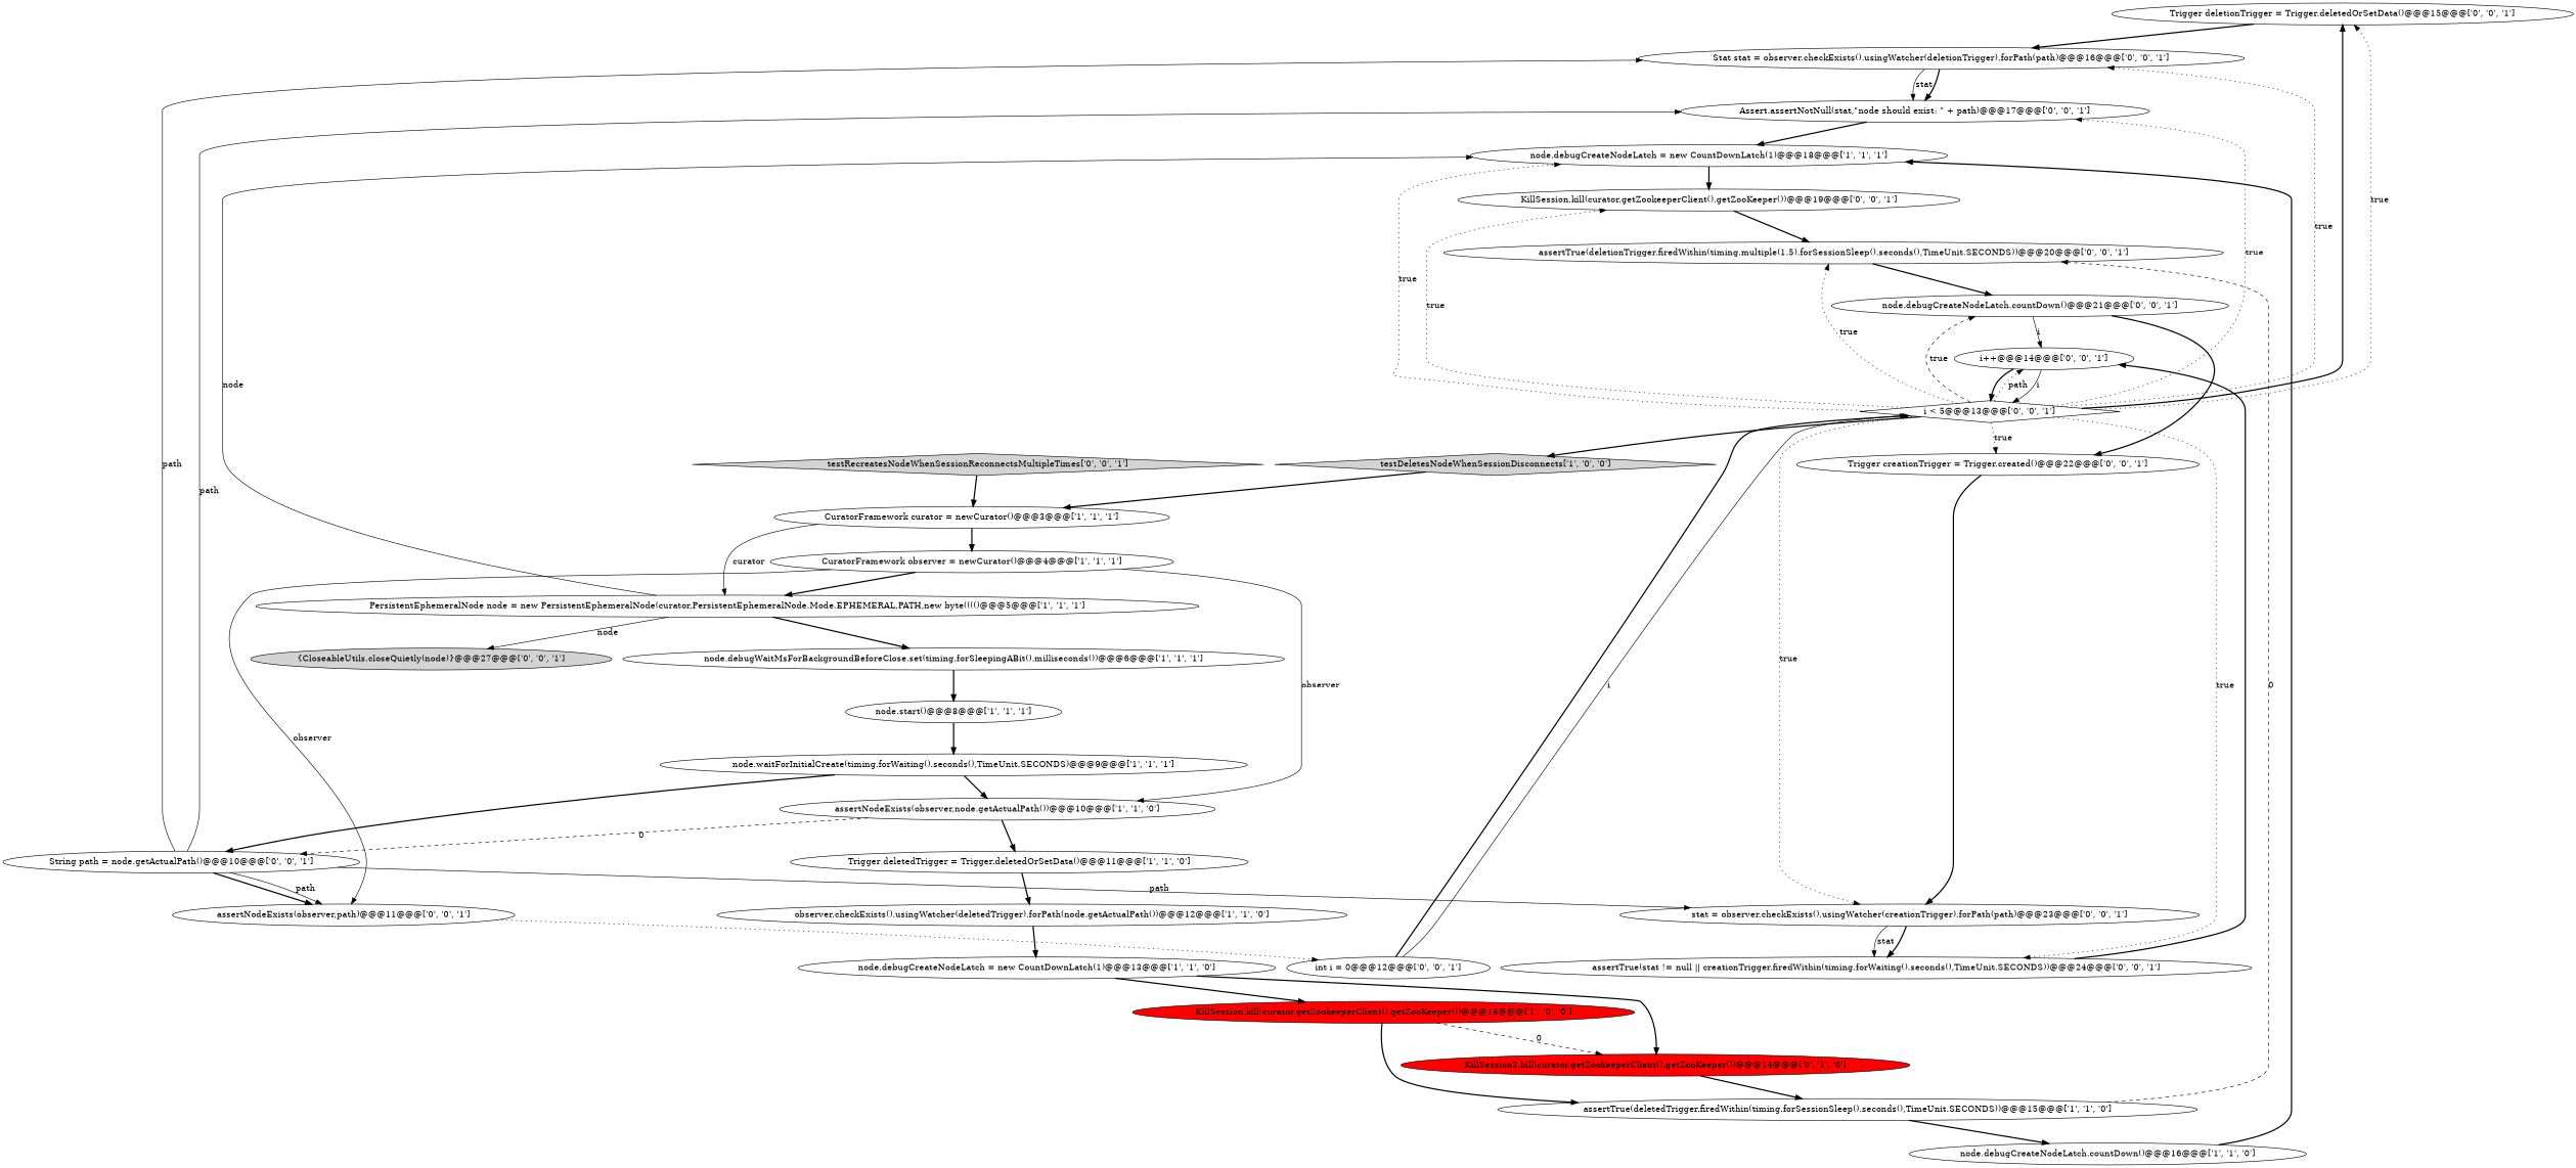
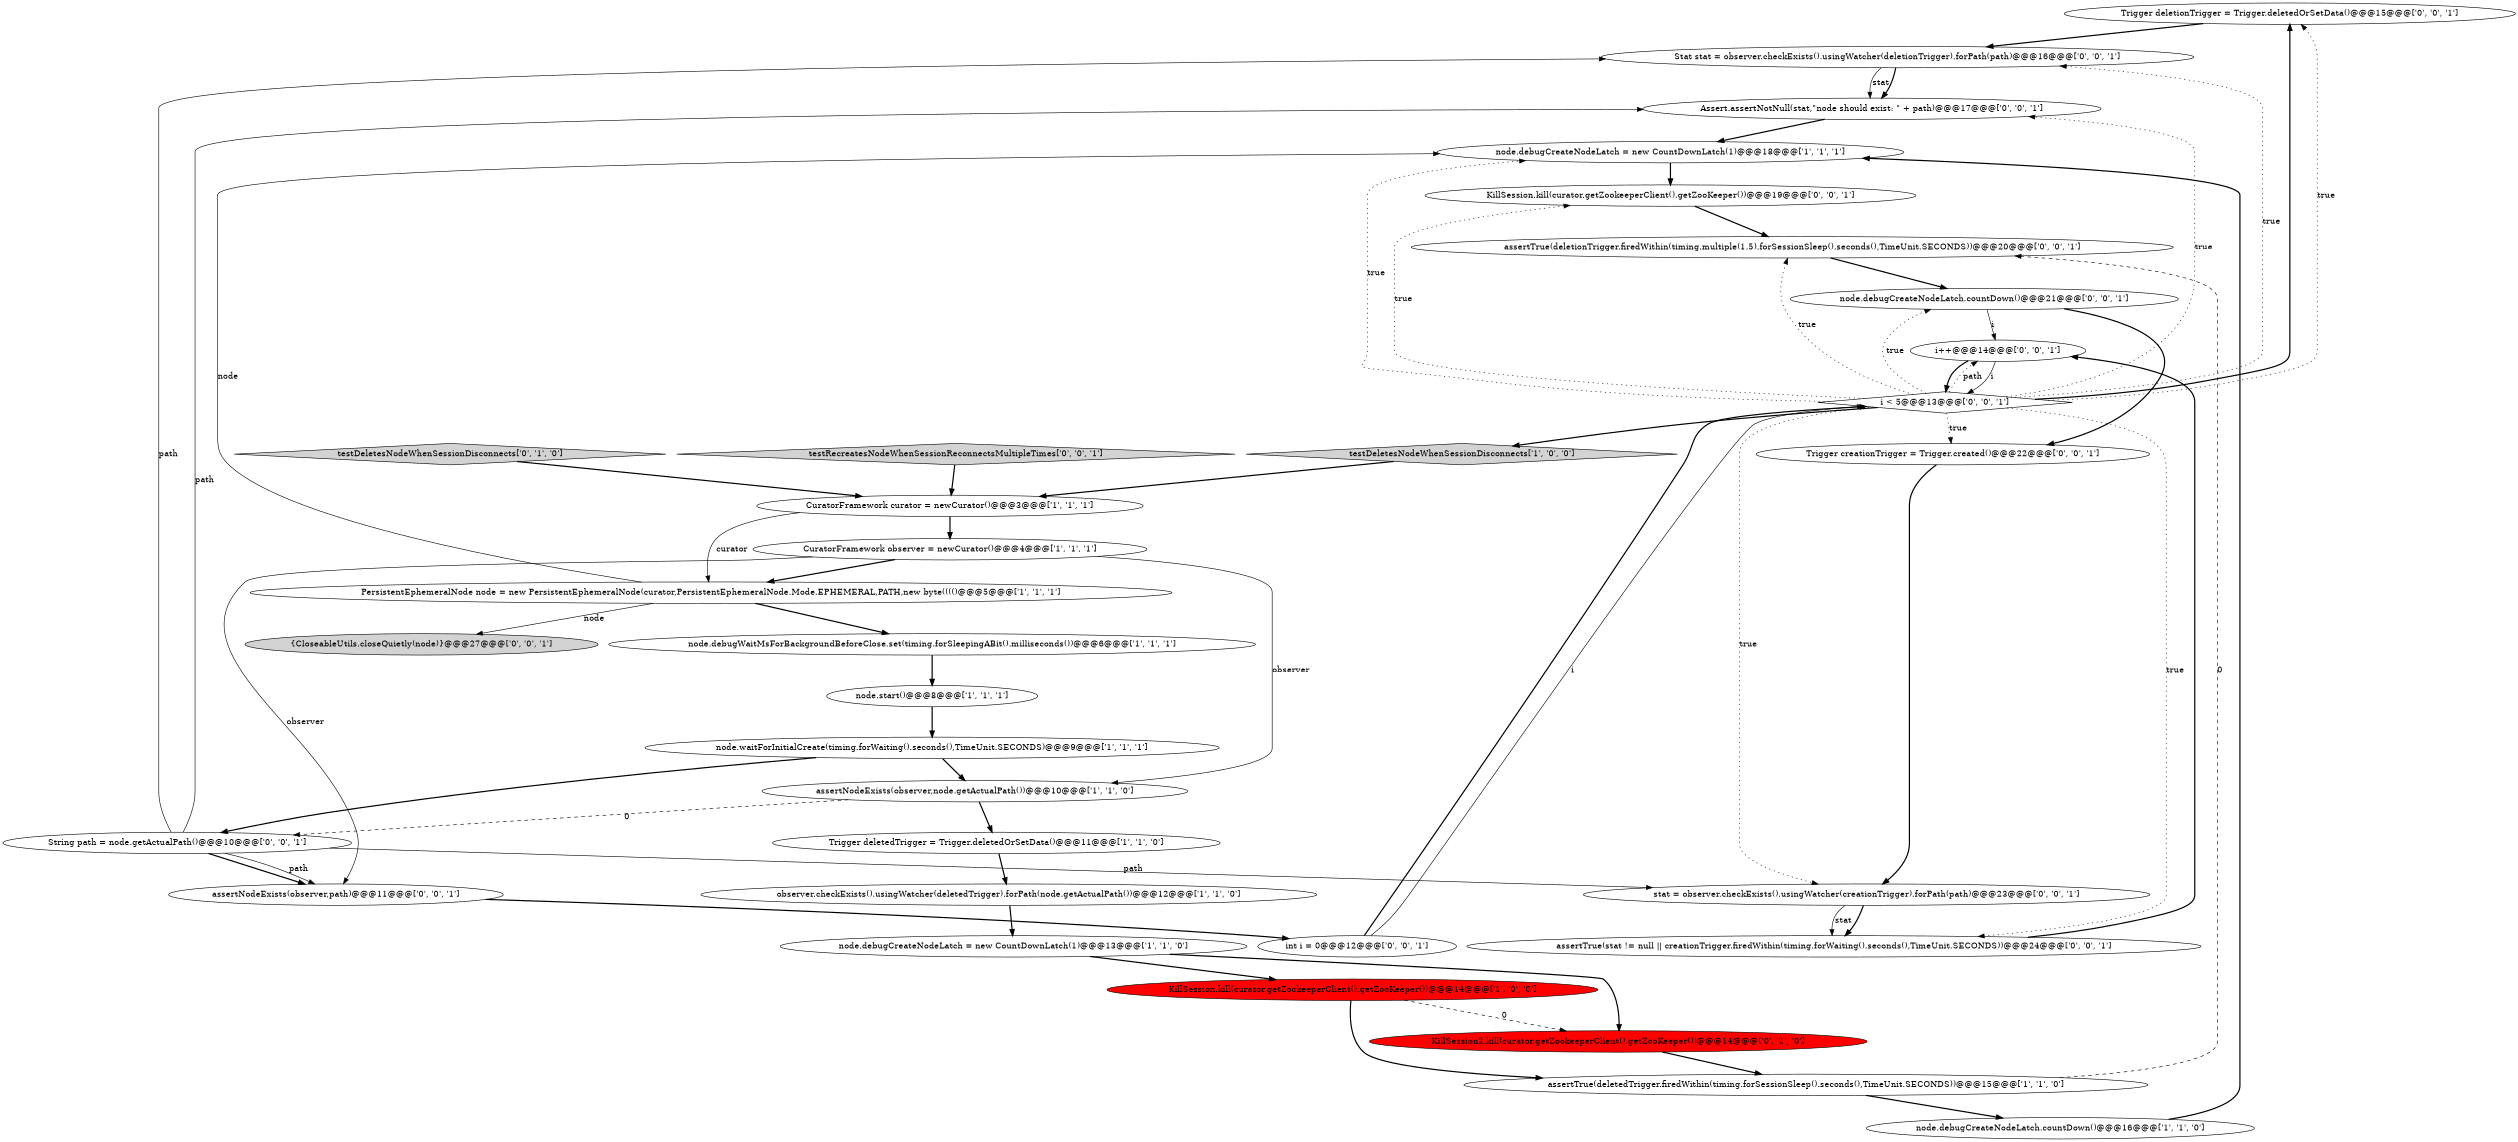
  digraph {
    node [fillcolor=white shape=ellipse style=filled]
    edge [style=bold]
    n1 [label="Trigger deletionTrigger = Trigger.deletedOrSetData()@@@15@@@['0', '0', '1']"]
    n2 [label="Stat stat = observer.checkExists().usingWatcher(deletionTrigger).forPath(path)@@@16@@@['0', '0', '1']"]
    n3 [label="Assert.assertNotNull(stat,\"node should exist: \" + path)@@@17@@@['0', '0', '1']"]
    n4 [label="assertNodeExists(observer,node.getActualPath())@@@10@@@['1', '1', '0']"]
    n5 [label="String path = node.getActualPath()@@@10@@@['0', '0', '1']"]
    n6 [label="Trigger deletedTrigger = Trigger.deletedOrSetData()@@@11@@@['1', '1', '0']"]
    n7 [label="stat = observer.checkExists().usingWatcher(creationTrigger).forPath(path)@@@23@@@['0', '0', '1']"]
    n8 [label="assertNodeExists(observer,path)@@@11@@@['0', '0', '1']"]
    n9 [label="observer.checkExists().usingWatcher(deletedTrigger).forPath(node.getActualPath())@@@12@@@['1', '1', '0']"]
    n10 [label="node.debugCreateNodeLatch = new CountDownLatch(1)@@@18@@@['1', '1', '1']"]
    n11 [label="KillSession.kill(curator.getZookeeperClient().getZooKeeper())@@@19@@@['0', '0', '1']"]
    n12 [label="assertTrue(deletionTrigger.firedWithin(timing.multiple(1.5).forSessionSleep().seconds(),TimeUnit.SECONDS))@@@20@@@['0', '0', '1']"]
    n13 [label="node.debugCreateNodeLatch.countDown()@@@21@@@['0', '0', '1']"]
    n14 [label="assertTrue(stat != null || creationTrigger.firedWithin(timing.forWaiting().seconds(),TimeUnit.SECONDS))@@@24@@@['0', '0', '1']"]
    n15 [label="i++@@@14@@@['0', '0', '1']"]
    n16 [label="i < 5@@@13@@@['0', '0', '1']" shape=diamond]
    n17 [label="int i = 0@@@12@@@['0', '0', '1']"]
    n18 [label="Trigger creationTrigger = Trigger.created()@@@22@@@['0', '0', '1']"]
    n19 [fillcolor=lightgray label="testDeletesNodeWhenSessionDisconnects['1', '0', '0']" shape=diamond]
    n20 [label="CuratorFramework curator = newCurator()@@@3@@@['1', '1', '1']"]
    n21 [label="PersistentEphemeralNode node = new PersistentEphemeralNode(curator,PersistentEphemeralNode.Mode.EPHEMERAL,PATH,new byte(((()@@@5@@@['1', '1', '1']"]
    n22 [label="CuratorFramework observer = newCurator()@@@4@@@['1', '1', '1']"]
    n23 [fillcolor=lightgray label="{CloseableUtils.closeQuietly(node)}@@@27@@@['0', '0', '1']"]
    n24 [label="node.debugWaitMsForBackgroundBeforeClose.set(timing.forSleepingABit().milliseconds())@@@6@@@['1', '1', '1']"]
+   n25 [fillcolor=lightgray label="testDeletesNodeWhenSessionDisconnects['0', '1', '0']" shape=diamond]
    n26 [fillcolor=red label="KillSession2.kill(curator.getZookeeperClient().getZooKeeper())@@@14@@@['0', '1', '0']"]
    n27 [label="assertTrue(deletedTrigger.firedWithin(timing.forSessionSleep().seconds(),TimeUnit.SECONDS))@@@15@@@['1', '1', '0']"]
    n28 [label="node.debugCreateNodeLatch.countDown()@@@16@@@['1', '1', '0']"]
    n29 [fillcolor=lightgray label="testRecreatesNodeWhenSessionReconnectsMultipleTimes['0', '0', '1']" shape=diamond]
    n30 [label="node.debugCreateNodeLatch = new CountDownLatch(1)@@@13@@@['1', '1', '0']"]
    n31 [label="node.start()@@@8@@@['1', '1', '1']"]
    n32 [label="node.waitForInitialCreate(timing.forWaiting().seconds(),TimeUnit.SECONDS)@@@9@@@['1', '1', '1']"]
    n33 [fillcolor=red label="KillSession.kill(curator.getZookeeperClient().getZooKeeper())@@@14@@@['1', '0', '0']"]
    n1 -> n2
    n2 -> n3 [label=stat style=solid]
    n2 -> n3
    n3 -> n10
    n4 -> n5 [label=0 style=dashed]
    n4 -> n6
    n5 -> n2 [label=path style=solid]
    n5 -> n3 [label=path style=solid]
    n5 -> n7 [label=path style=solid]
    n5 -> n8
    n5 -> n8 [label=path style=solid]
    n6 -> n9
    n7 -> n14
    n7 -> n14 [label=stat style=solid]
-   n8 -> n17 [style=dotted]
+   n8 -> n17
    n9 -> n30
    n10 -> n11
    n11 -> n12
    n12 -> n13
    n13 -> n15 [label=i style=solid]
    n13 -> n18
    n14 -> n15
    n15 -> n16 [label=i style=solid]
    n15 -> n16
    n16 -> n1
    n16 -> n1 [label=true style=dotted]
    n16 -> n2 [label=true style=dotted]
    n16 -> n3 [label=true style=dotted]
    n16 -> n7 [label=true style=dotted]
    n16 -> n10 [label=true style=dotted]
    n16 -> n11 [label=true style=dotted]
    n16 -> n12 [label=true style=dotted]
-   n16 -> n13 [label=true style=dashed]
+   n16 -> n13 [label=true style=dotted]
    n16 -> n14 [label=true style=dotted]
    n16 -> n15 [label=path style=dotted]
    n16 -> n18 [label=true style=dotted]
    n16 -> n19
    n17 -> n16
    n17 -> n16 [label=i style=solid]
    n18 -> n7
    n19 -> n20
    n20 -> n21 [label=curator style=solid]
    n20 -> n22
    n21 -> n10 [label="node" style=solid]
    n21 -> n23 [label="node" style=solid]
    n21 -> n24
    n22 -> n4 [label=observer style=solid]
    n22 -> n8 [label=observer style=solid]
    n22 -> n21
    n24 -> n31
+   n25 -> n20
    n26 -> n27
    n27 -> n12 [label=0 style=dashed]
    n27 -> n28
    n28 -> n10
    n29 -> n20
    n30 -> n26
    n30 -> n33
    n31 -> n32
    n32 -> n4
    n32 -> n5
    n33 -> n26 [label=0 style=dashed]
    n33 -> n27
  }
